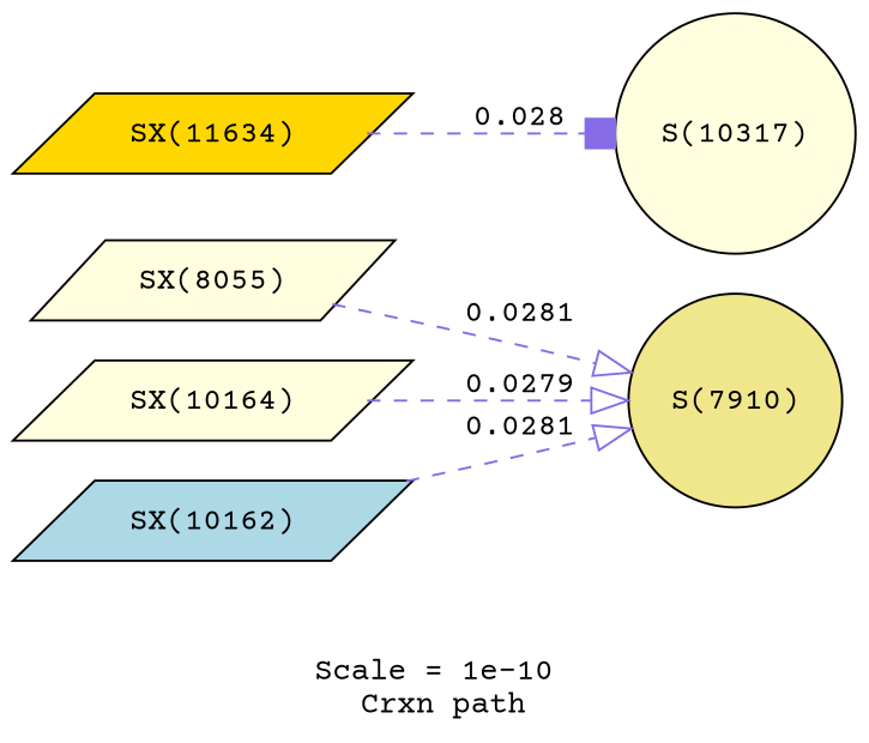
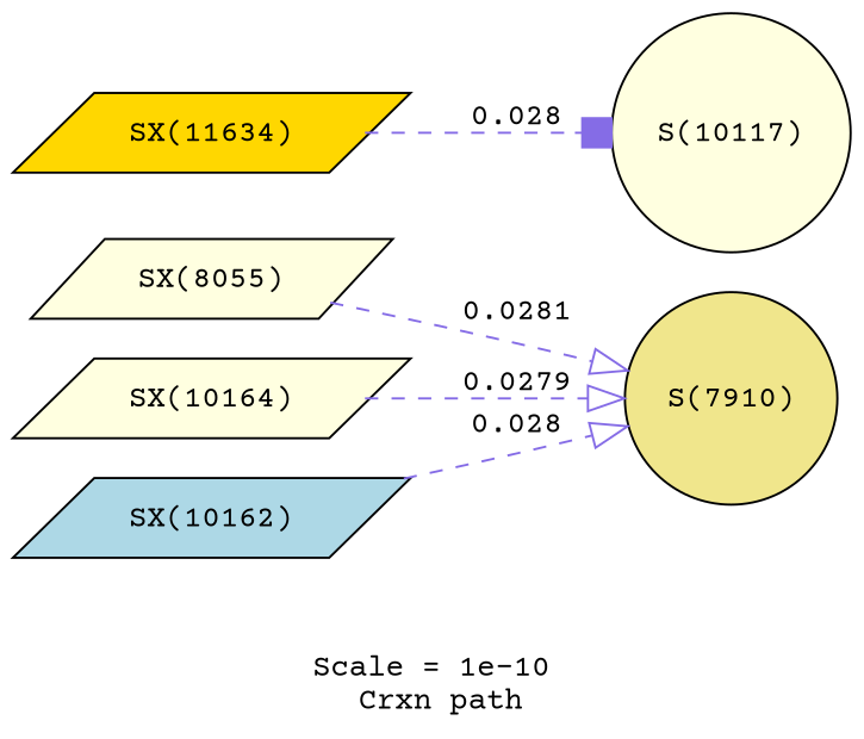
  digraph {
    fontname="Courier Prime"
    label="Scale = 1e-10\l Crxn path"
    rankdir=LR
    node [fillcolor=lightyellow fontname="Courier Prime" shape=parallelogram style=filled]
    edge [arrowhead=onormal arrowsize=1.65 color="0.7, 0.528, 0.9" fontname="Courier Prime" style=dashed]
    n1 [label="SX(8055)"]
    n2 [fillcolor=khaki label="S(7910)" shape=circle]
    n3 [label="SX(10164)"]
    n4 [fillcolor=lightblue label="SX(10162)"]
    n5 [fillcolor=gold label="SX(11634)"]
-   n6 [label="S(10317)" shape=circle]
+   n6 [label="S(10117)" shape=circle]
    n1 -> n2 [label=" 0.0281"]
    n3 -> n2 [label=" 0.0279"]
-   n4 -> n2 [label=" 0.0281"]
+   n4 -> n2 [label=" 0.028"]
    n5 -> n6 [arrowhead=box label=" 0.028"]
  }
